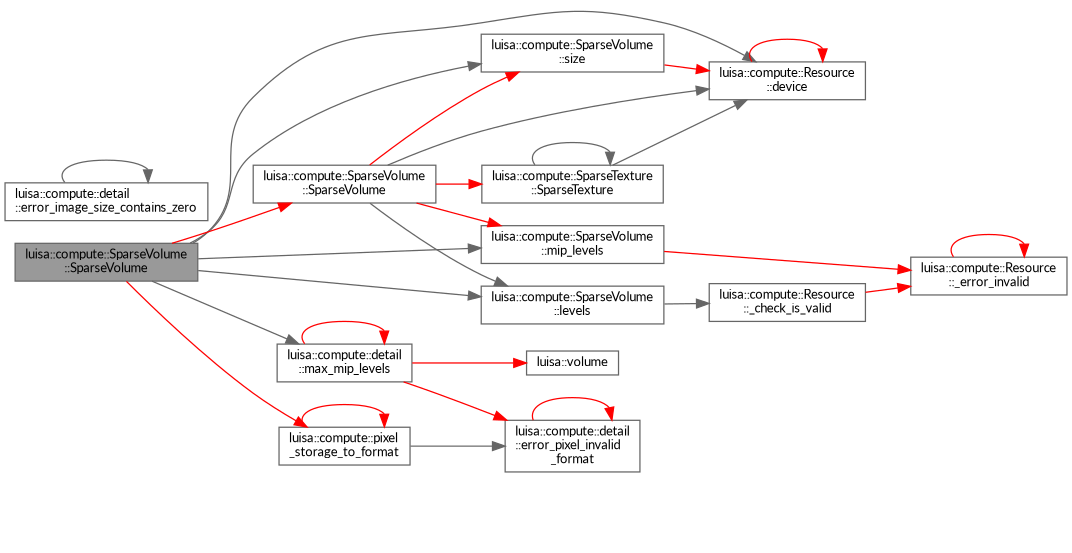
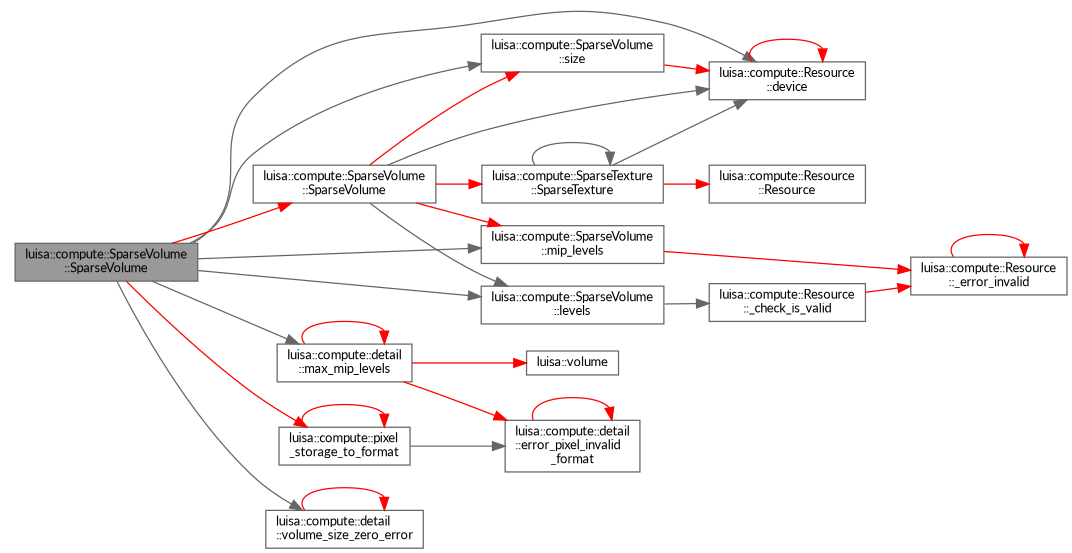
  digraph {
    fontname=Lato
    rankdir=LR
    node [color=grey40 fillcolor=white fontname=Lato fontsize=10 shape=box style=filled]
    edge [color=red fontname=Lato fontsize=10 labelfontname=Helvetica labelfontsize=10 style=solid]
    n1 [color=gray40 fillcolor=grey60 fontcolor=black height=0.2 label="luisa::compute::SparseVolume\l::SparseVolume" width=0.4]
    n2 [height=0.2 label="luisa::compute::Resource\l::device" width=0.4]
    n3 [height=0.2 label="luisa::compute::detail\l::max_mip_levels" width=0.4]
    n4 [height=0.2 label="luisa::compute::SparseVolume\l::mip_levels" width=0.4]
    n5 [height=0.2 label="luisa::compute::pixel\l_storage_to_format" width=0.4]
    n6 [height=0.2 label="luisa::compute::SparseVolume\l::size" width=0.4]
    n7 [height=0.2 label="luisa::compute::SparseVolume\l::SparseVolume" width=0.4]
    n8 [height=0.2 label="luisa::compute::SparseVolume\l::levels" width=0.4]
+   n9 [height=0.2 label="luisa::compute::detail\l::volume_size_zero_error" width=0.4]
    n10 [height=0.2 label="luisa::volume" width=0.4]
    n11 [height=0.2 label="luisa::compute::detail\l::error_pixel_invalid\l_format" width=0.4]
    n12 [height=0.2 label="luisa::compute::Resource\l::_error_invalid" width=0.4]
    n13 [height=0.2 label="luisa::compute::SparseTexture\l::SparseTexture" width=0.4]
    n14 [height=0.2 label="luisa::compute::Resource\l::_check_is_valid" width=0.4]
-   n15 [height=0.2 label="luisa::compute::detail\l::error_image_size_contains_zero" width=0.4]
+   n16 [height=0.2 label="luisa::compute::Resource\l::Resource" width=0.4]
    n1 -> n2 [color=gray40]
    n1 -> n3 [color=gray40]
    n1 -> n4 [color=gray40]
    n1 -> n5
    n1 -> n6 [color=gray40]
    n1 -> n7
    n1 -> n8 [color=gray40]
+   n1 -> n9 [color=gray40]
    n2 -> n2
    n3 -> n3
    n3 -> n10
    n3 -> n11
    n4 -> n12
    n5 -> n5
    n5 -> n11 [color=gray40]
    n6 -> n2
    n7 -> n2 [color=gray40]
    n7 -> n4
    n7 -> n6
    n7 -> n8 [color=gray40]
    n7 -> n13
    n8 -> n14 [color=gray40]
+   n9 -> n9
    n11 -> n11
    n12 -> n12
    n13 -> n2 [color=gray40]
    n13 -> n13 [color=gray40]
+   n13 -> n16
    n14 -> n12
-   n15 -> n15 [color=gray40]
  }
